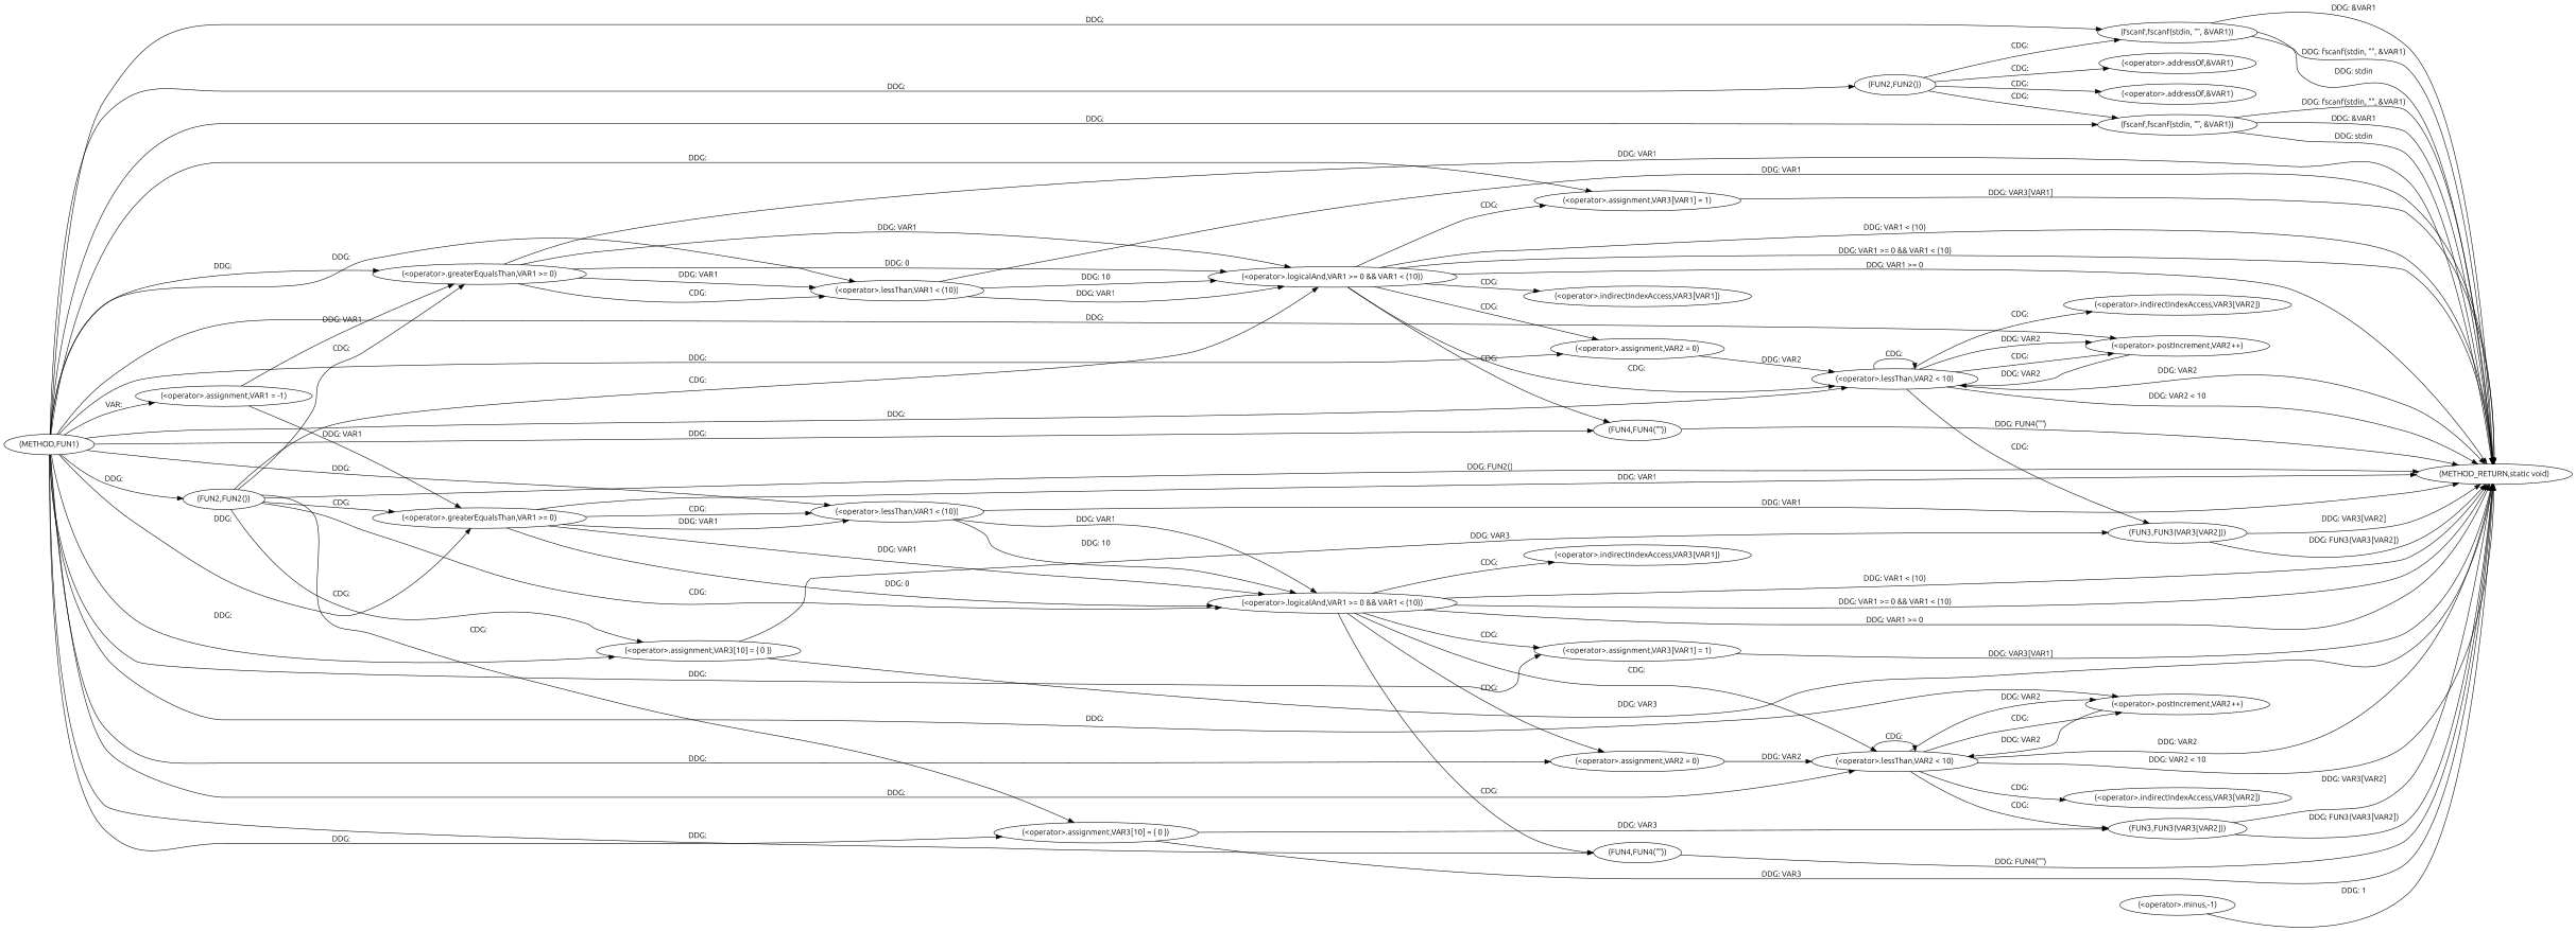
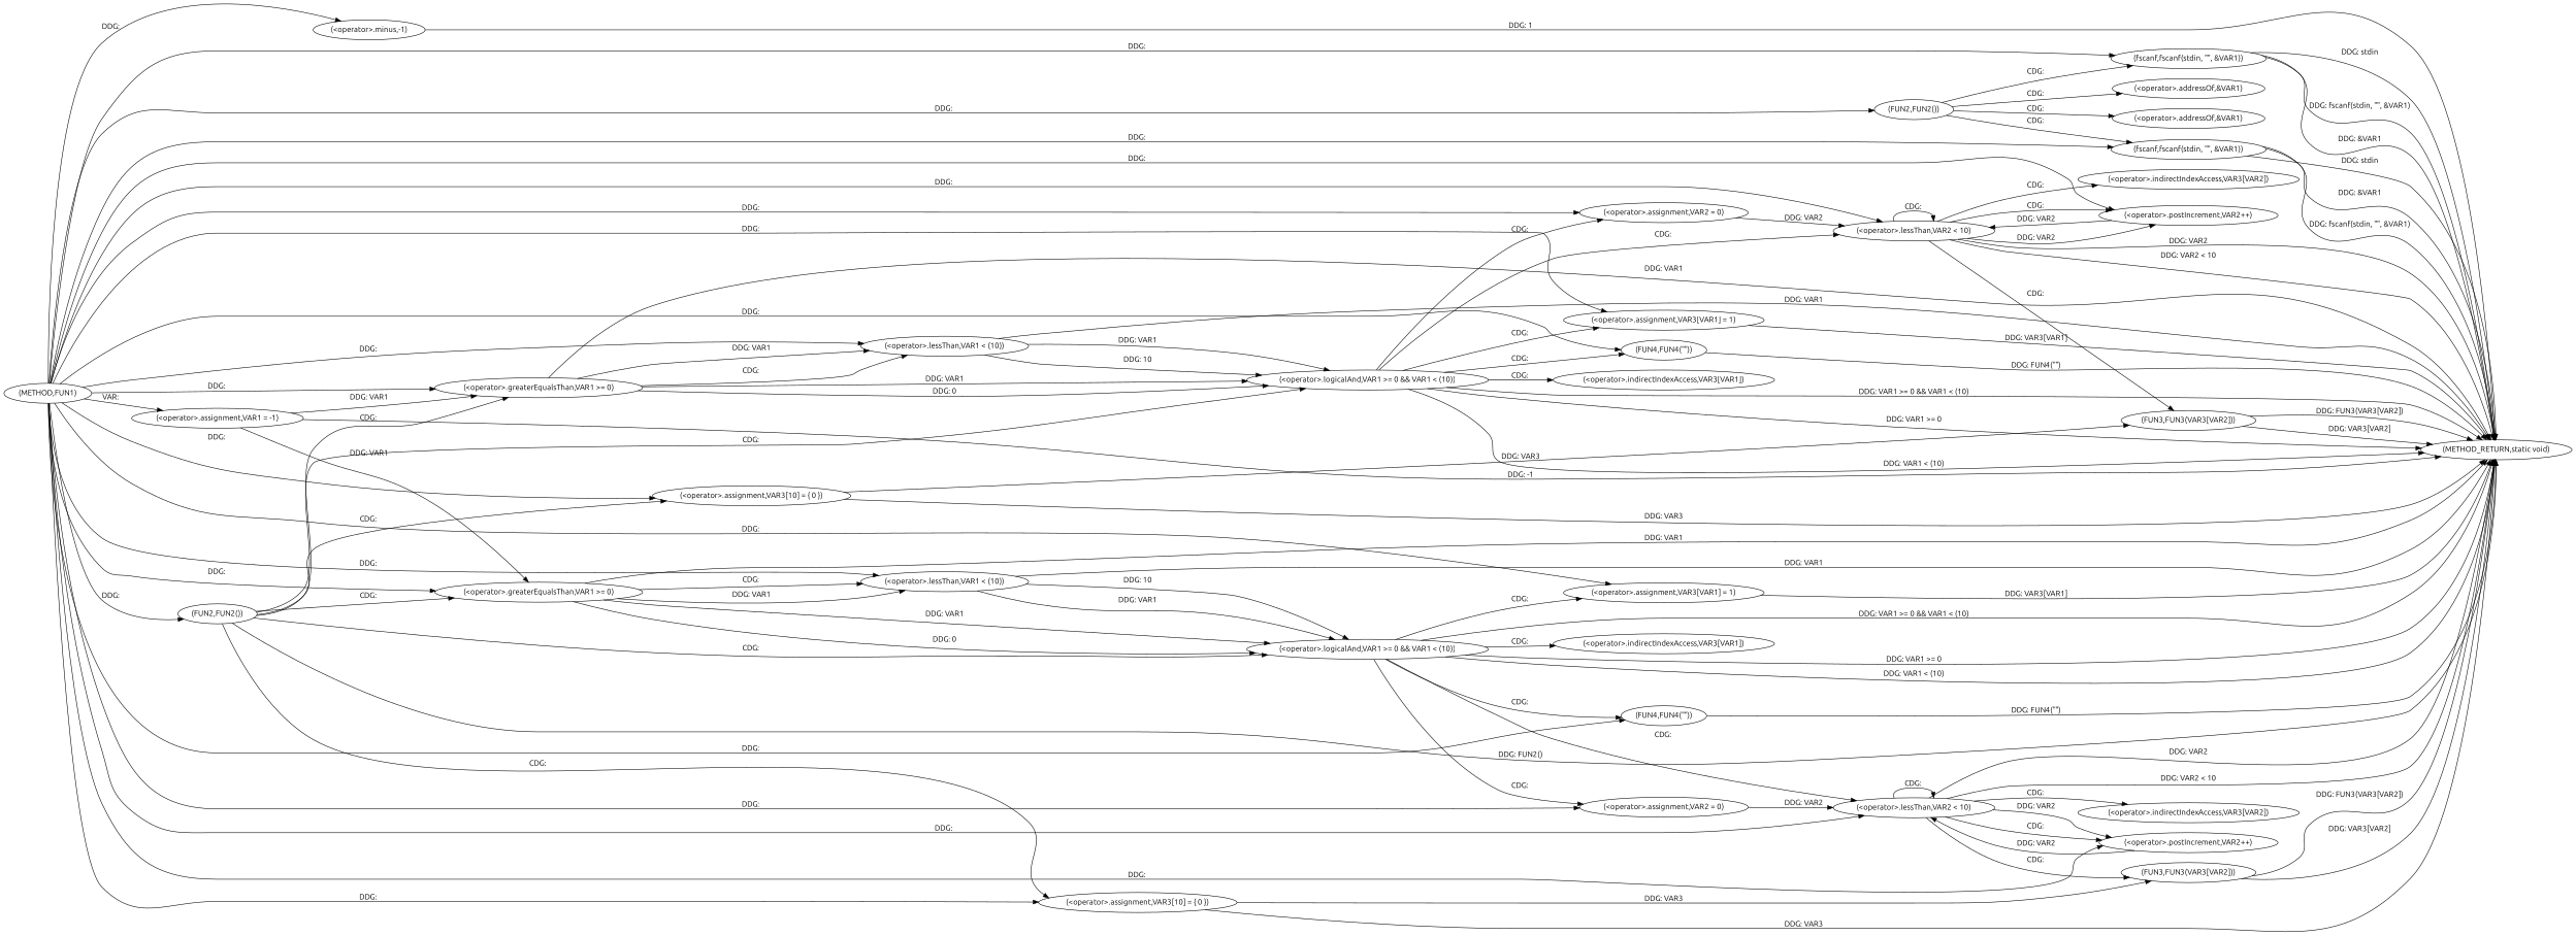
  digraph {
    fontname=Ubuntu
    rankdir=LR
    node [fontname=Ubuntu]
    edge [fontname=Ubuntu]
    n1 [label="(METHOD,FUN1)"]
    n2 [label="(<operator>.assignment,VAR1 = -1)"]
    n3 [label="(<operator>.minus,-1)"]
    n4 [label="(FUN2,FUN2())"]
    n5 [label="(fscanf,fscanf(stdin, \"\", &VAR1))"]
    n6 [label="(fscanf,fscanf(stdin, \"\", &VAR1))"]
    n7 [label="(FUN2,FUN2())"]
    n8 [label="(<operator>.assignment,VAR3[10] = { 0 })"]
    n9 [label="(<operator>.greaterEqualsThan,VAR1 >= 0)"]
    n10 [label="(<operator>.lessThan,VAR1 < (10))"]
    n11 [label="(<operator>.assignment,VAR3[VAR1] = 1)"]
    n12 [label="(<operator>.assignment,VAR2 = 0)"]
    n13 [label="(<operator>.lessThan,VAR2 < 10)"]
    n14 [label="(<operator>.postIncrement,VAR2++)"]
    n15 [label="(FUN4,FUN4(\"\"))"]
    n16 [label="(<operator>.assignment,VAR3[10] = { 0 })"]
    n17 [label="(<operator>.greaterEqualsThan,VAR1 >= 0)"]
    n18 [label="(<operator>.lessThan,VAR1 < (10))"]
    n19 [label="(<operator>.assignment,VAR3[VAR1] = 1)"]
    n20 [label="(<operator>.assignment,VAR2 = 0)"]
    n21 [label="(<operator>.lessThan,VAR2 < 10)"]
    n22 [label="(<operator>.postIncrement,VAR2++)"]
    n23 [label="(FUN4,FUN4(\"\"))"]
    n24 [label="(METHOD_RETURN,static void)"]
    n25 [label="(<operator>.addressOf,&VAR1)"]
    n26 [label="(<operator>.addressOf,&VAR1)"]
    n27 [label="(<operator>.logicalAnd,VAR1 >= 0 && VAR1 < (10))"]
    n28 [label="(<operator>.logicalAnd,VAR1 >= 0 && VAR1 < (10))"]
    n29 [label="(FUN3,FUN3(VAR3[VAR2]))"]
    n30 [label="(<operator>.indirectIndexAccess,VAR3[VAR2])"]
    n31 [label="(FUN3,FUN3(VAR3[VAR2]))"]
    n32 [label="(<operator>.indirectIndexAccess,VAR3[VAR2])"]
    n33 [label="(<operator>.indirectIndexAccess,VAR3[VAR1])"]
    n34 [label="(<operator>.indirectIndexAccess,VAR3[VAR1])"]
    n1 -> n2 [label="VAR: "]
+   n1 -> n3 [label="DDG: "]
    n1 -> n4 [label="DDG: "]
    n1 -> n5 [label="DDG: "]
    n1 -> n6 [label="DDG: "]
    n1 -> n7 [label="DDG: "]
    n1 -> n8 [label="DDG: "]
    n1 -> n9 [label="DDG: "]
    n1 -> n10 [label="DDG: "]
    n1 -> n11 [label="DDG: "]
    n1 -> n12 [label="DDG: "]
    n1 -> n13 [label="DDG: "]
    n1 -> n14 [label="DDG: "]
    n1 -> n15 [label="DDG: "]
    n1 -> n16 [label="DDG: "]
    n1 -> n17 [label="DDG: "]
    n1 -> n18 [label="DDG: "]
    n1 -> n19 [label="DDG: "]
    n1 -> n20 [label="DDG: "]
    n1 -> n21 [label="DDG: "]
    n1 -> n22 [label="DDG: "]
    n1 -> n23 [label="DDG: "]
    n2 -> n9 [label="DDG: VAR1"]
    n2 -> n17 [label="DDG: VAR1"]
+   n2 -> n24 [label="DDG: -1"]
    n3 -> n24 [label="DDG: 1"]
    n4 -> n5 [label="CDG: "]
    n4 -> n6 [label="CDG: "]
    n4 -> n25 [label="CDG: "]
    n4 -> n26 [label="CDG: "]
    n5 -> n24 [label="DDG: stdin"]
    n5 -> n24 [label="DDG: &VAR1"]
    n5 -> n24 [label="DDG: fscanf(stdin, \"\", &VAR1)"]
    n6 -> n24 [label="DDG: stdin"]
    n6 -> n24 [label="DDG: fscanf(stdin, \"\", &VAR1)"]
    n6 -> n24 [label="DDG: &VAR1"]
    n7 -> n8 [label="CDG: "]
    n7 -> n9 [label="CDG: "]
    n7 -> n16 [label="CDG: "]
    n7 -> n17 [label="CDG: "]
    n7 -> n24 [label="DDG: FUN2()"]
    n7 -> n27 [label="CDG: "]
    n7 -> n28 [label="CDG: "]
    n8 -> n24 [label="DDG: VAR3"]
    n8 -> n29 [label="DDG: VAR3"]
    n9 -> n10 [label="DDG: VAR1"]
    n9 -> n10 [label="CDG: "]
    n9 -> n24 [label="DDG: VAR1"]
    n9 -> n27 [label="DDG: VAR1"]
    n9 -> n27 [label="DDG: 0"]
    n10 -> n24 [label="DDG: VAR1"]
    n10 -> n27 [label="DDG: VAR1"]
    n10 -> n27 [label="DDG: 10"]
    n11 -> n24 [label="DDG: VAR3[VAR1]"]
    n12 -> n13 [label="DDG: VAR2"]
    n13 -> n13 [label="CDG: "]
    n13 -> n14 [label="DDG: VAR2"]
    n13 -> n14 [label="CDG: "]
    n13 -> n24 [label="DDG: VAR2"]
    n13 -> n24 [label="DDG: VAR2 < 10"]
    n13 -> n29 [label="CDG: "]
    n13 -> n30 [label="CDG: "]
    n14 -> n13 [label="DDG: VAR2"]
    n15 -> n24 [label="DDG: FUN4(\"\")"]
    n16 -> n24 [label="DDG: VAR3"]
    n16 -> n31 [label="DDG: VAR3"]
    n17 -> n18 [label="DDG: VAR1"]
    n17 -> n18 [label="CDG: "]
    n17 -> n24 [label="DDG: VAR1"]
    n17 -> n28 [label="DDG: VAR1"]
    n17 -> n28 [label="DDG: 0"]
    n18 -> n24 [label="DDG: VAR1"]
    n18 -> n28 [label="DDG: VAR1"]
    n18 -> n28 [label="DDG: 10"]
    n19 -> n24 [label="DDG: VAR3[VAR1]"]
    n20 -> n21 [label="DDG: VAR2"]
    n21 -> n21 [label="CDG: "]
    n21 -> n22 [label="DDG: VAR2"]
    n21 -> n22 [label="CDG: "]
    n21 -> n24 [label="DDG: VAR2"]
    n21 -> n24 [label="DDG: VAR2 < 10"]
    n21 -> n31 [label="CDG: "]
    n21 -> n32 [label="CDG: "]
    n22 -> n21 [label="DDG: VAR2"]
    n23 -> n24 [label="DDG: FUN4(\"\")"]
    n27 -> n11 [label="CDG: "]
    n27 -> n12 [label="CDG: "]
    n27 -> n13 [label="CDG: "]
    n27 -> n15 [label="CDG: "]
    n27 -> n24 [label="DDG: VAR1 >= 0 && VAR1 < (10)"]
    n27 -> n24 [label="DDG: VAR1 >= 0"]
    n27 -> n24 [label="DDG: VAR1 < (10)"]
    n27 -> n33 [label="CDG: "]
    n28 -> n19 [label="CDG: "]
    n28 -> n20 [label="CDG: "]
    n28 -> n21 [label="CDG: "]
    n28 -> n23 [label="CDG: "]
    n28 -> n24 [label="DDG: VAR1 >= 0 && VAR1 < (10)"]
    n28 -> n24 [label="DDG: VAR1 >= 0"]
    n28 -> n24 [label="DDG: VAR1 < (10)"]
    n28 -> n34 [label="CDG: "]
    n29 -> n24 [label="DDG: FUN3(VAR3[VAR2])"]
    n29 -> n24 [label="DDG: VAR3[VAR2]"]
    n31 -> n24 [label="DDG: VAR3[VAR2]"]
    n31 -> n24 [label="DDG: FUN3(VAR3[VAR2])"]
  }
